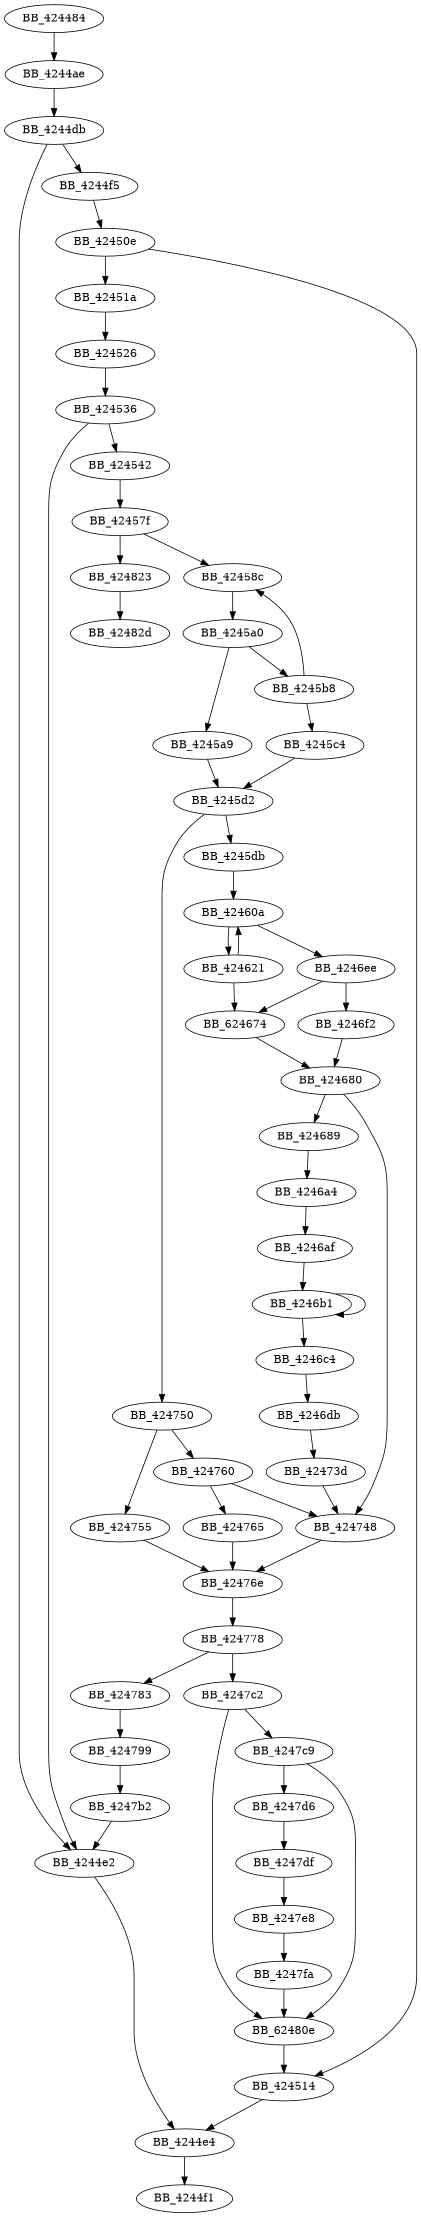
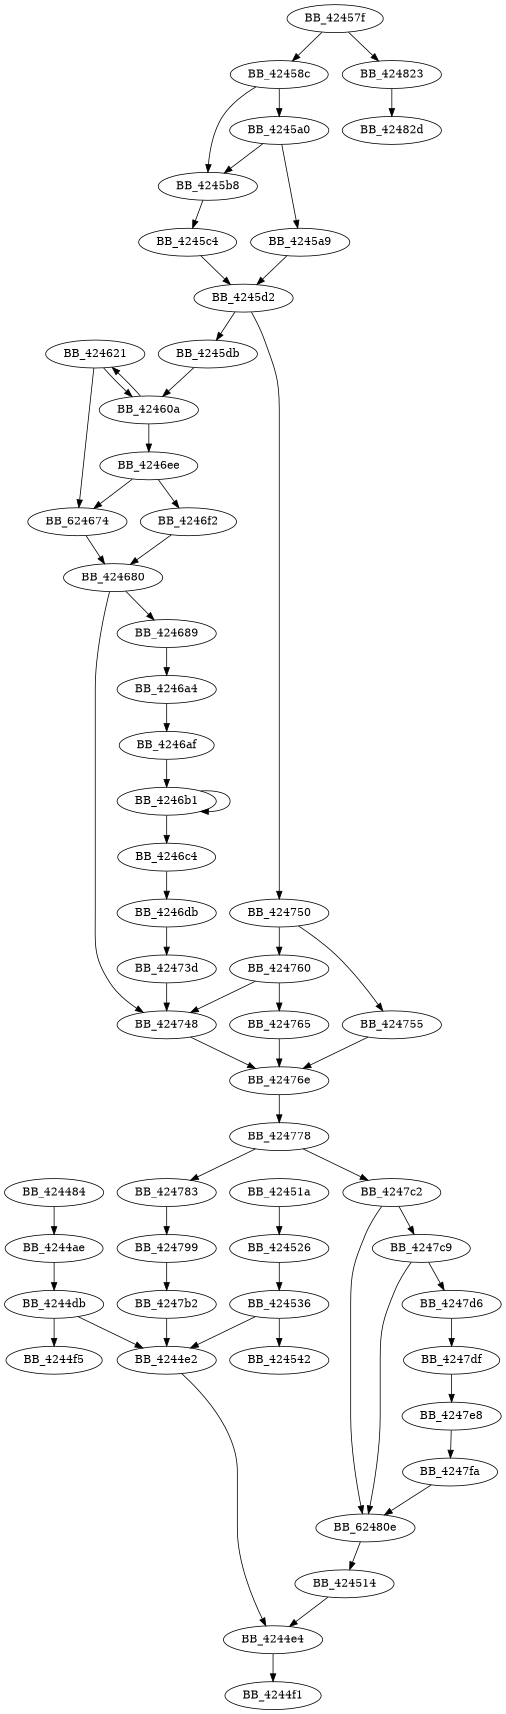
  digraph {
    BB_424484
    BB_4244ae
    BB_4244db
    BB_4244e2
    BB_4244f5
    BB_4244e4
-   BB_42450e
    BB_4244f1
    BB_424514
    BB_42451a
    BB_424526
    BB_424536
    BB_424542
    BB_42457f
    BB_42458c
    BB_424823
    BB_4245a0
    BB_4245b8
    BB_42482d
    BB_4245a9
    BB_4245c4
    BB_4245d2
    BB_4245db
    BB_424750
    BB_42460a
    BB_424755
    BB_424760
    BB_424621
    BB_4246ee
    BB_42476e
    BB_424748
    BB_424765
    n33 [label=BB_624674]
    BB_4246f2
    BB_424680
    BB_424689
    BB_4246a4
    BB_4246af
    BB_424778
    BB_4246b1
    BB_4246c4
    BB_42473d
    BB_4246db
    BB_424783
    BB_4247c2
    BB_424799
    BB_4247c9
    n48 [label=BB_62480e]
    BB_4247b2
    BB_4247d6
    BB_4247df
    BB_4247e8
    BB_4247fa
    BB_424484 -> BB_4244ae
    BB_4244ae -> BB_4244db
    BB_4244db -> BB_4244e2
    BB_4244db -> BB_4244f5
    BB_4244e2 -> BB_4244e4
-   BB_4244f5 -> BB_42450e
    BB_4244e4 -> BB_4244f1
-   BB_42450e -> BB_424514
-   BB_42450e -> BB_42451a
    BB_424514 -> BB_4244e4
    BB_42451a -> BB_424526
    BB_424526 -> BB_424536
    BB_424536 -> BB_4244e2
    BB_424536 -> BB_424542
-   BB_424542 -> BB_42457f
    BB_42457f -> BB_42458c
    BB_42457f -> BB_424823
    BB_42458c -> BB_4245a0
-   BB_4245b8 -> BB_42458c
+   BB_42458c -> BB_4245b8
    BB_424823 -> BB_42482d
    BB_4245a0 -> BB_4245b8
    BB_4245a0 -> BB_4245a9
    BB_4245b8 -> BB_4245c4
    BB_4245a9 -> BB_4245d2
    BB_4245c4 -> BB_4245d2
    BB_4245d2 -> BB_4245db
    BB_4245d2 -> BB_424750
    BB_4245db -> BB_42460a
    BB_424750 -> BB_424755
    BB_424750 -> BB_424760
    BB_42460a -> BB_424621
    BB_42460a -> BB_4246ee
    BB_424755 -> BB_42476e
    BB_424760 -> BB_424748
    BB_424760 -> BB_424765
    BB_424621 -> BB_42460a
    BB_424621 -> n33
    BB_4246ee -> n33
    BB_4246ee -> BB_4246f2
    BB_42476e -> BB_424778
    BB_424748 -> BB_42476e
    BB_424765 -> BB_42476e
    n33 -> BB_424680
    BB_4246f2 -> BB_424680
    BB_424680 -> BB_424748
    BB_424680 -> BB_424689
    BB_424689 -> BB_4246a4
    BB_4246a4 -> BB_4246af
    BB_4246af -> BB_4246b1
    BB_424778 -> BB_424783
    BB_424778 -> BB_4247c2
    BB_4246b1 -> BB_4246b1
    BB_4246b1 -> BB_4246c4
    BB_4246c4 -> BB_4246db
    BB_42473d -> BB_424748
    BB_4246db -> BB_42473d
    BB_424783 -> BB_424799
    BB_4247c2 -> BB_4247c9
    BB_4247c2 -> n48
    BB_424799 -> BB_4247b2
    BB_4247c9 -> n48
    BB_4247c9 -> BB_4247d6
    n48 -> BB_424514
    BB_4247b2 -> BB_4244e2
    BB_4247d6 -> BB_4247df
    BB_4247df -> BB_4247e8
    BB_4247e8 -> BB_4247fa
    BB_4247fa -> n48
  }
